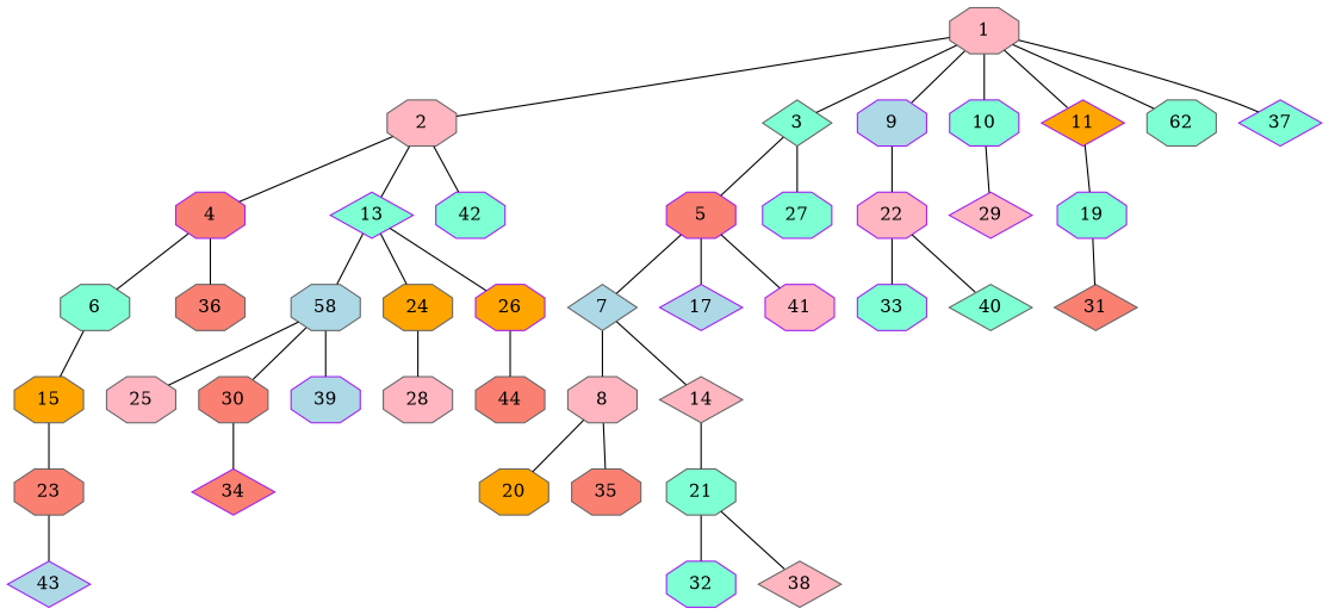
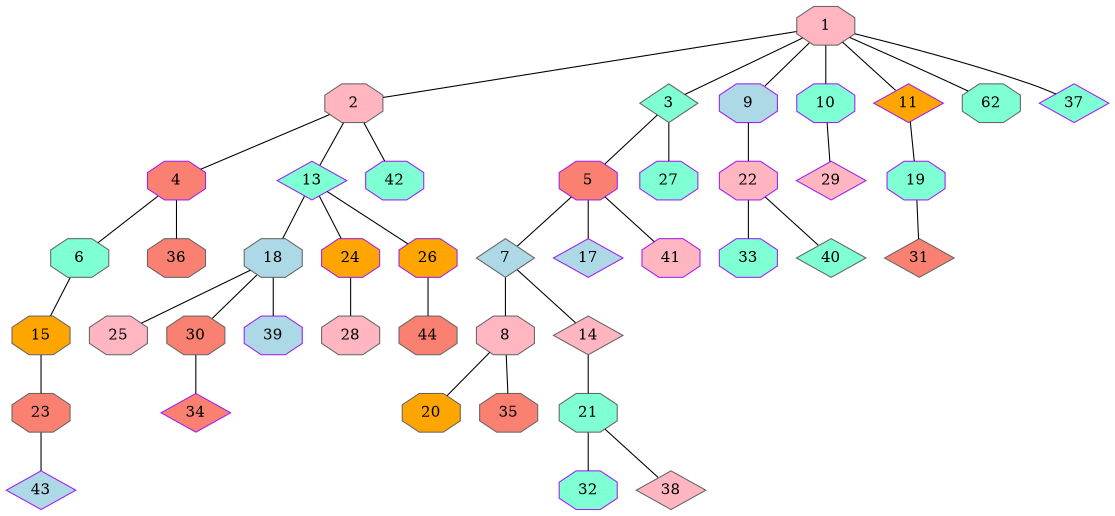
  graph {
    node [color=gray40 fillcolor=aquamarine shape=octagon style=filled]
    edge [weight=1.0]
    1 [fillcolor=lightpink]
    2 [fillcolor=lightpink]
    3 [shape=diamond]
    9 [color=purple fillcolor=lightblue]
    10 [color=purple]
    11 [color=purple fillcolor=orange shape=diamond]
    n7 [label=62]
    37 [color=purple shape=diamond]
    4 [color=purple fillcolor=salmon]
    13 [color=purple shape=diamond]
    42 [color=purple]
    5 [color=purple fillcolor=salmon]
    27 [color=purple]
    22 [color=purple fillcolor=lightpink]
    29 [color=purple fillcolor=lightpink shape=diamond]
    19 [color=purple]
    6
    36 [fillcolor=salmon]
-   18 [fillcolor=lightblue label=58]
-   24 [fillcolor=orange]
+   18 [fillcolor=lightblue]
+   24 [color=purple fillcolor=orange]
    26 [color=purple fillcolor=orange]
    7 [fillcolor=lightblue shape=diamond]
    17 [color=purple fillcolor=lightblue shape=diamond]
    41 [color=purple fillcolor=lightpink]
    15 [fillcolor=orange]
    8 [fillcolor=lightpink]
    14 [fillcolor=lightpink shape=diamond]
    23 [fillcolor=salmon]
    20 [fillcolor=orange]
    35 [fillcolor=salmon]
    21
    33 [color=purple]
    40 [shape=diamond]
    31 [fillcolor=salmon shape=diamond]
    25 [fillcolor=lightpink]
    30 [fillcolor=salmon]
    39 [color=purple fillcolor=lightblue]
    28 [fillcolor=lightpink]
    44 [fillcolor=salmon]
    32 [color=purple]
    38 [fillcolor=lightpink shape=diamond]
    43 [color=purple fillcolor=lightblue shape=diamond]
    34 [color=purple fillcolor=salmon shape=diamond]
    1 -- 2
    1 -- 3
    1 -- 9
    1 -- 10 [weight=2.0]
    1 -- 11
    1 -- n7
    1 -- 37
    2 -- 4
    2 -- 13
    2 -- 42
    3 -- 5
    3 -- 27
    9 -- 22
    10 -- 29
    11 -- 19
    4 -- 6
    4 -- 36
    13 -- 18 [weight=2.0]
    13 -- 24
    13 -- 26
    5 -- 7 [weight=2.0]
    5 -- 17
    5 -- 41
    22 -- 33
    22 -- 40
    19 -- 31
    6 -- 15
    18 -- 25
    18 -- 30
    18 -- 39
    24 -- 28
    26 -- 44
    7 -- 8
    7 -- 14
    15 -- 23
    8 -- 20
    8 -- 35
    14 -- 21
    23 -- 43 [weight=2.0]
    21 -- 32 [weight=2.0]
    21 -- 38
    30 -- 34 [weight=2.0]
  }
